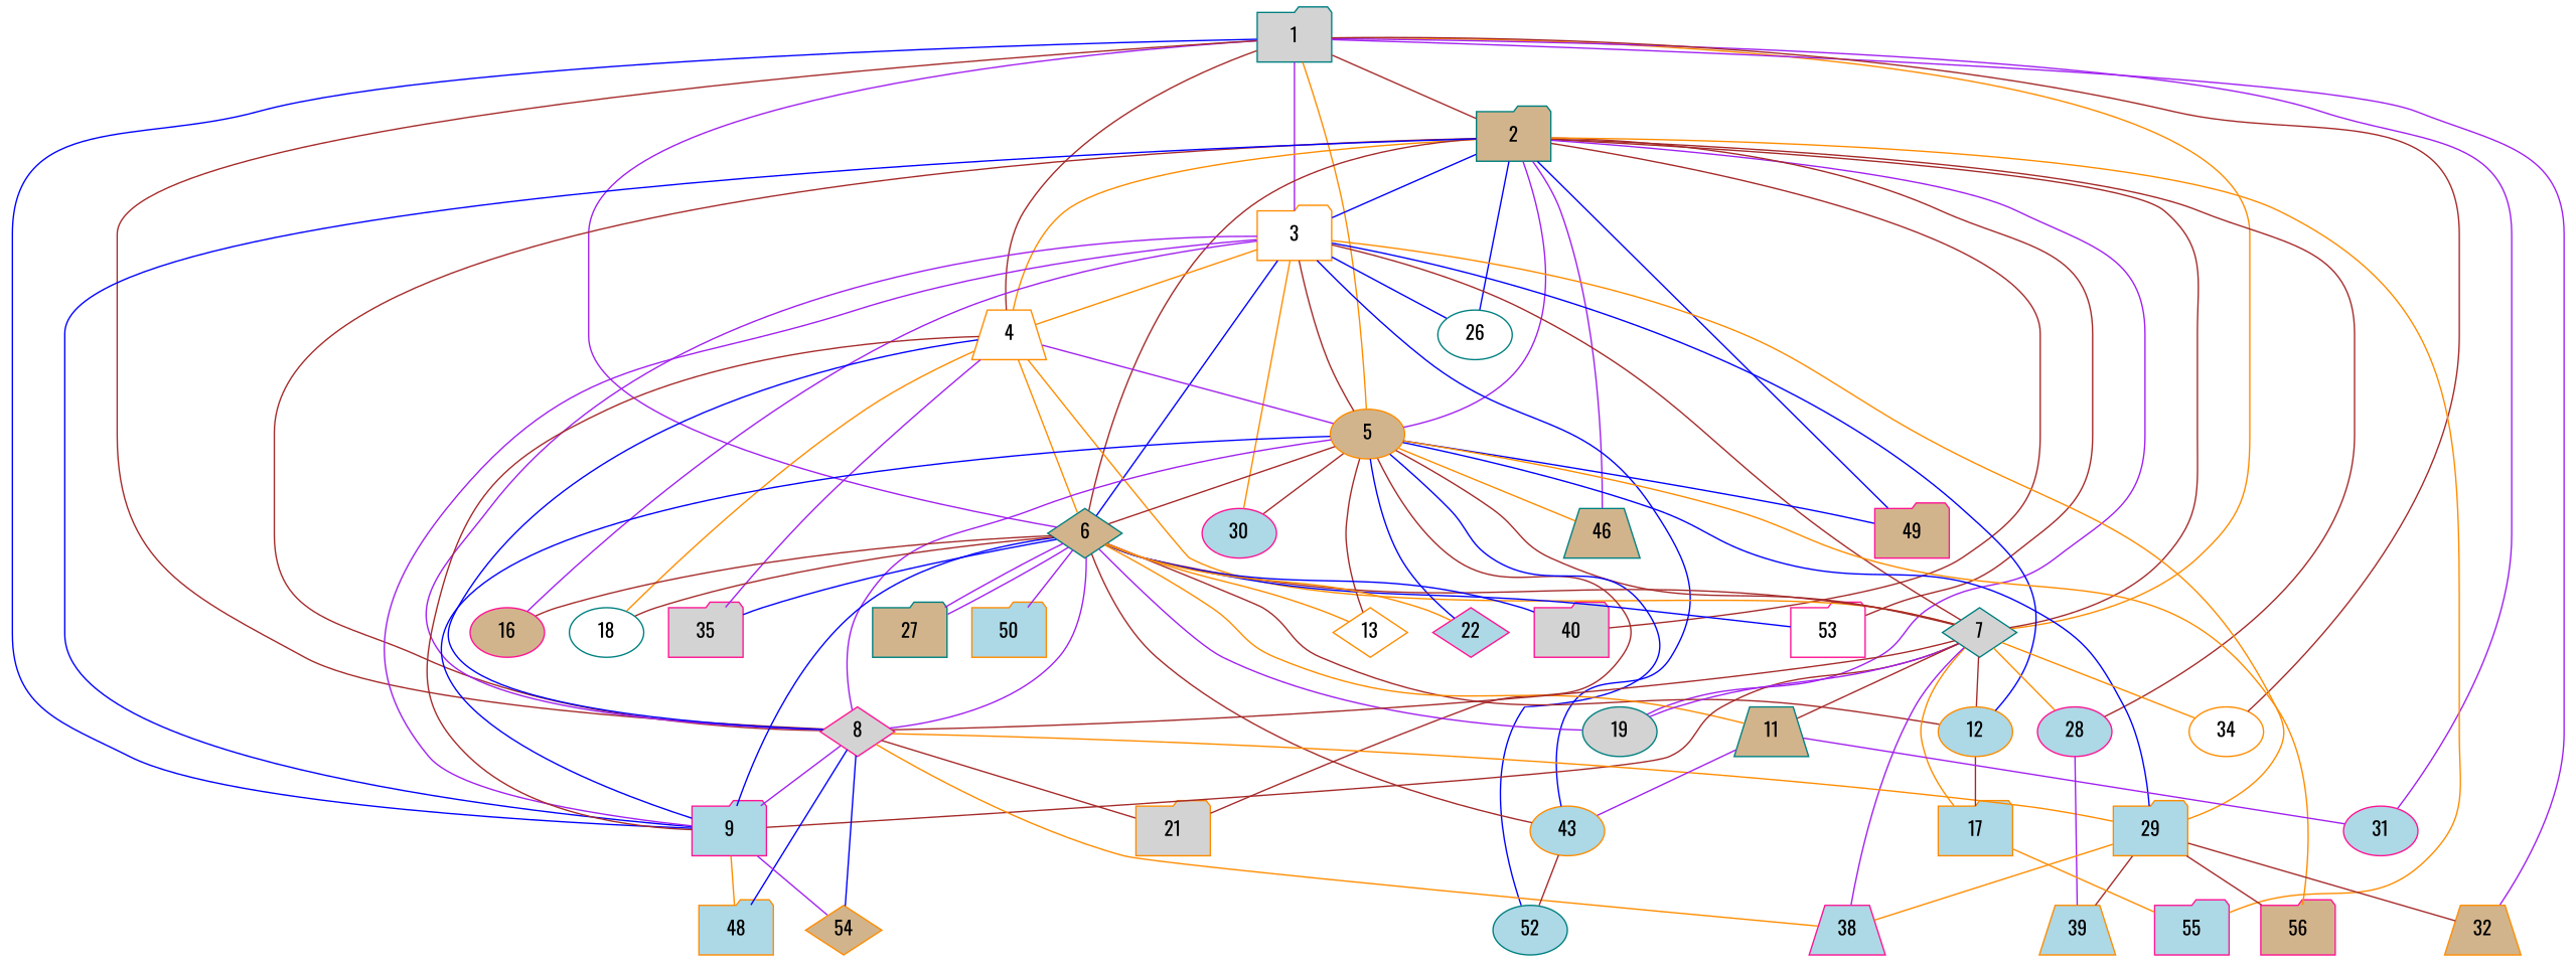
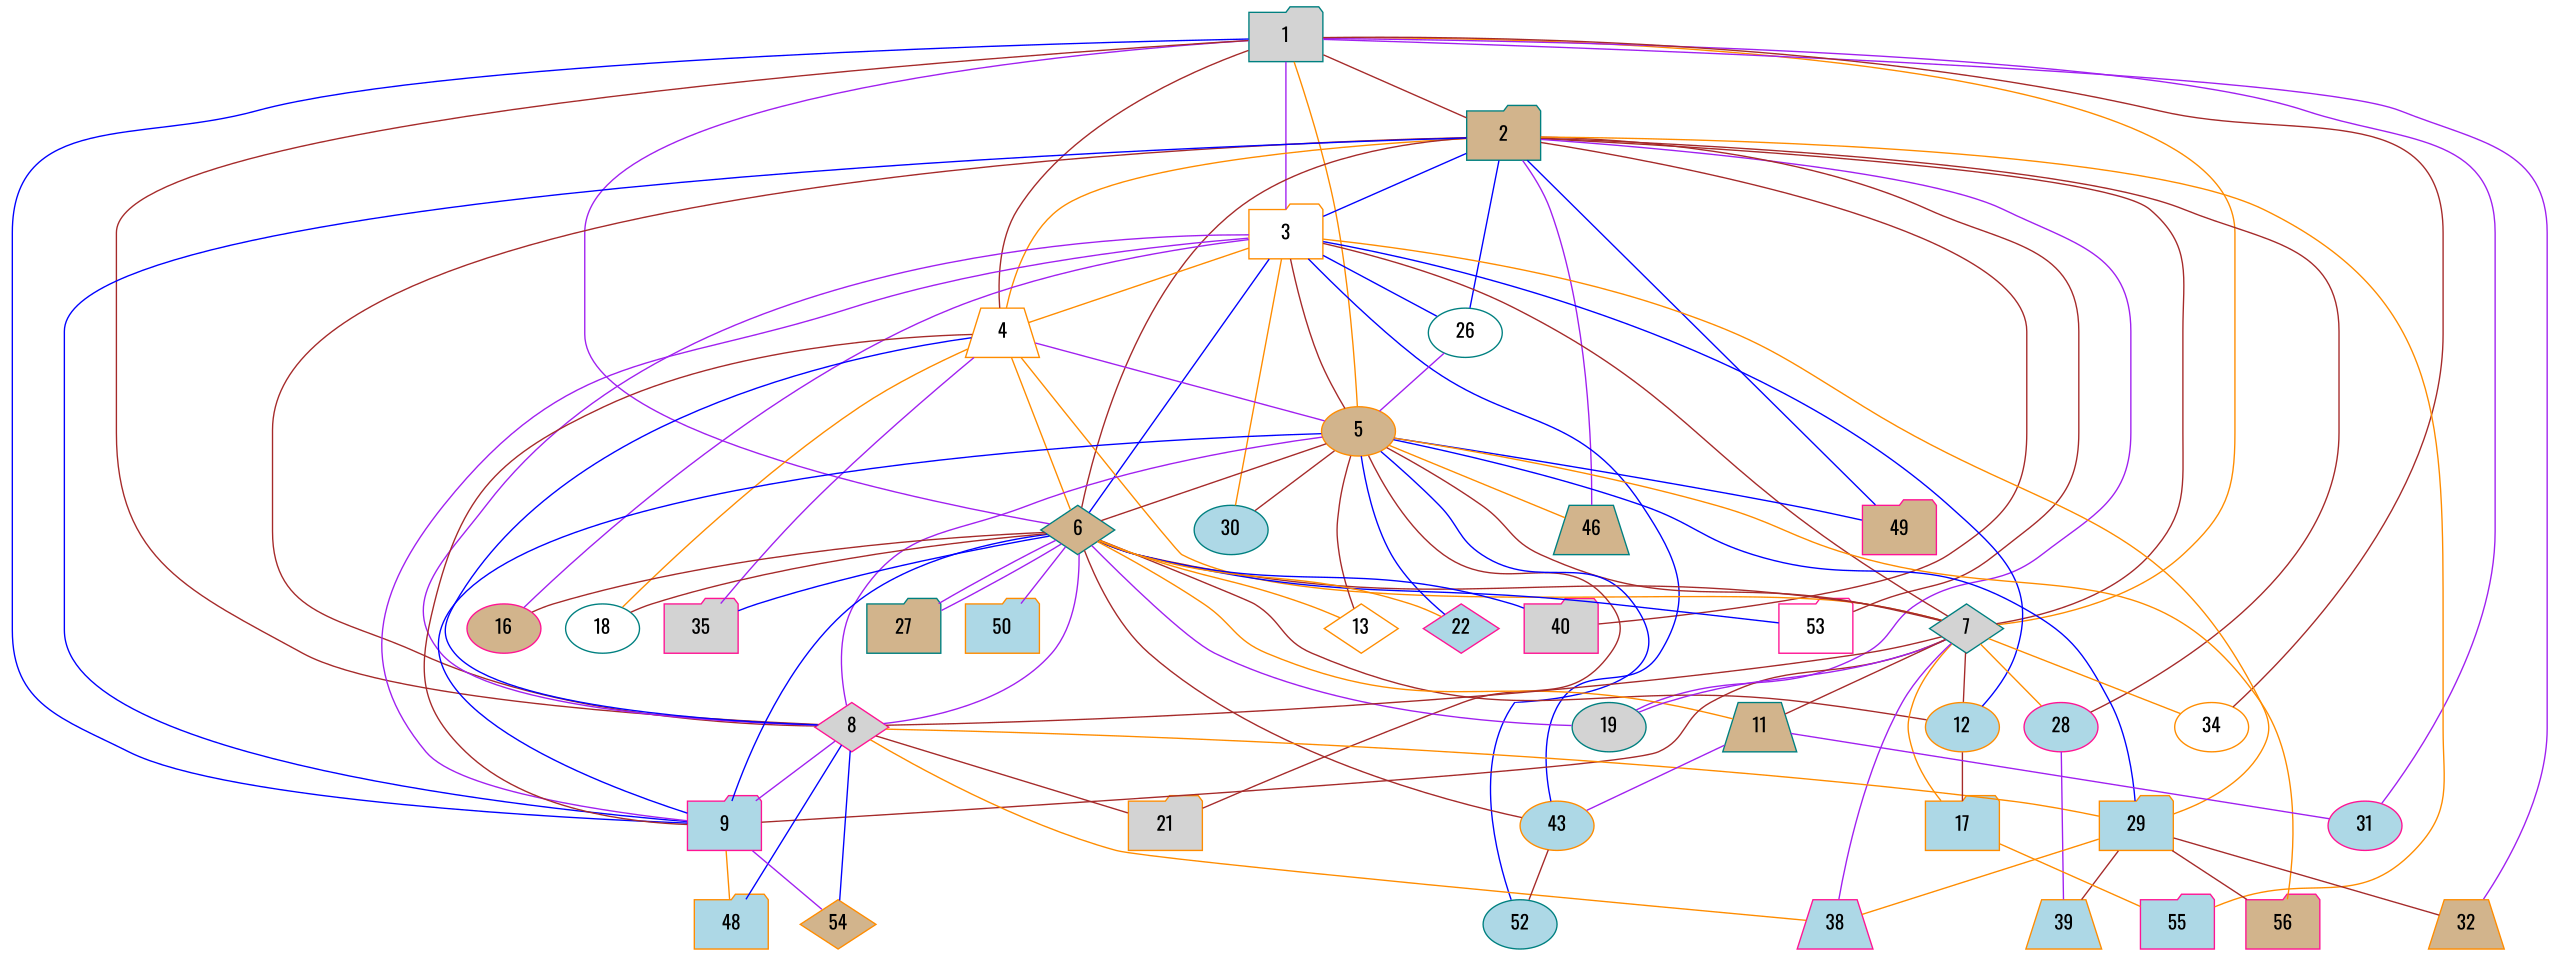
  graph {
    fontname=Oswald
    node [color=darkorange fillcolor=lightblue fontname=Oswald shape=folder style=filled]
    edge [color=brown fontname=Oswald]
    1 [color=teal fillcolor=lightgrey super="+51"]
    2 [color=teal fillcolor=tan super="+14"]
    3 [fillcolor=white super="+23"]
    4 [fillcolor=white shape=trapezium super="+25"]
    5 [fillcolor=tan shape=ellipse super="+15"]
    6 [color=teal fillcolor=tan shape=diamond super="+10"]
    7 [color=teal fillcolor=lightgrey shape=diamond super="+37"]
    8 [color=deeppink fillcolor=lightgrey shape=diamond super="+44"]
    9 [color=deeppink super="+20"]
    31 [color=deeppink shape=ellipse]
    32 [fillcolor=tan shape=trapezium]
    34 [fillcolor=white shape=ellipse super="+41"]
    19 [color=teal fillcolor=lightgrey shape=ellipse super="+36"]
    26 [color=teal fillcolor=white shape=ellipse]
    28 [color=deeppink shape=ellipse]
    40 [color=deeppink fillcolor=lightgrey]
    46 [color=teal fillcolor=tan shape=trapezium]
    49 [color=deeppink fillcolor=tan]
    53 [color=deeppink fillcolor=white]
    55 [color=deeppink]
    12 [shape=ellipse super="+42"]
    16 [color=deeppink fillcolor=tan shape=ellipse]
    29 [super="+58"]
-   30 [color=deeppink shape=ellipse]
+   30 [color=teal shape=ellipse]
    43 [shape=ellipse super="+45"]
    18 [color=teal fillcolor=white shape=ellipse]
    35 [color=deeppink fillcolor=lightgrey]
    13 [fillcolor=white shape=diamond]
    21 [fillcolor=lightgrey]
    22 [color=deeppink shape=diamond]
    52 [color=teal shape=ellipse]
    56 [color=deeppink fillcolor=tan]
    11 [color=teal fillcolor=tan shape=trapezium]
    27 [color=teal fillcolor=tan]
    50
    17 [super="+47"]
    38 [color=deeppink shape=trapezium super="+57"]
    48
    54 [fillcolor=tan shape=diamond]
    39 [shape=trapezium]
    1 -- 2
    1 -- 3 [color=purple]
    1 -- 4
    1 -- 5 [color=darkorange]
    1 -- 6 [color=purple weight=2]
    1 -- 7 [color=darkorange]
    1 -- 8 [weight=2]
    1 -- 9 [color=blue]
    1 -- 31 [color=purple]
    1 -- 32 [color=purple]
    1 -- 34
    2 -- 3 [color=blue]
    2 -- 4 [color=darkorange]
-   2 -- 5 [color=purple]
+   26 -- 5 [color=purple]
    2 -- 6 [weight=3]
    2 -- 7
    2 -- 8
    2 -- 9 [color=blue]
    2 -- 19 [color=purple]
    2 -- 26 [color=blue]
    2 -- 28
    2 -- 40
    2 -- 46 [color=purple]
    2 -- 49 [color=blue]
    2 -- 53
    2 -- 55 [color=darkorange]
    3 -- 4 [color=darkorange]
    3 -- 5 [weight=2]
    3 -- 6 [color=blue weight=2]
    3 -- 7
    3 -- 8 [color=purple]
    3 -- 9 [color=purple]
    3 -- 26 [color=blue]
    3 -- 12 [color=blue]
    3 -- 16 [color=purple]
    3 -- 29 [color=darkorange]
    3 -- 30 [color=darkorange]
    3 -- 43 [color=blue]
    4 -- 5 [color=purple]
    4 -- 6 [color=darkorange weight=3]
    4 -- 7 [color=darkorange]
    4 -- 8 [color=blue]
    4 -- 9
    4 -- 18 [color=darkorange]
    4 -- 35 [color=purple]
    5 -- 6 [weight=2]
    5 -- 7
    5 -- 8 [color=purple]
    5 -- 9 [color=blue weight=2]
    5 -- 46 [color=darkorange]
    5 -- 49 [color=blue]
    5 -- 29 [color=blue]
    5 -- 30
    5 -- 13
    5 -- 21
    5 -- 22 [color=blue]
    5 -- 52 [color=blue]
    5 -- 56 [color=darkorange]
    6 -- 7 [weight=2]
    6 -- 8 [color=purple weight=2]
    6 -- 9 [color=blue weight=2]
    6 -- 19 [color=purple]
    6 -- 40 [color=blue]
    6 -- 53 [color=blue]
    6 -- 12
    6 -- 16
    6 -- 43
    6 -- 18
    6 -- 35 [color=blue]
    6 -- 13 [color=darkorange]
    6 -- 22 [color=darkorange]
    6 -- 11 [color=darkorange]
    6 -- 27 [color=purple]
    6 -- 27 [color=purple]
    6 -- 50 [color=purple weight=2]
    7 -- 8
    7 -- 9 [weight=2]
    7 -- 34 [color=darkorange weight=2]
    7 -- 19 [color=purple]
    7 -- 28 [color=darkorange]
    7 -- 12
    7 -- 11
    7 -- 17 [color=darkorange]
    7 -- 38 [color=purple]
    8 -- 9 [color=purple]
    8 -- 29 [color=darkorange]
    8 -- 21
    8 -- 38 [color=darkorange]
    8 -- 48 [color=blue]
    8 -- 54 [color=blue]
    9 -- 48 [color=darkorange]
    9 -- 54 [color=purple]
    28 -- 39 [color=purple]
    12 -- 17
    29 -- 32
    29 -- 56
    29 -- 38 [color=darkorange]
    29 -- 39
    43 -- 52
    11 -- 31 [color=purple]
    11 -- 43 [color=purple]
    17 -- 55 [color=darkorange]
  }
